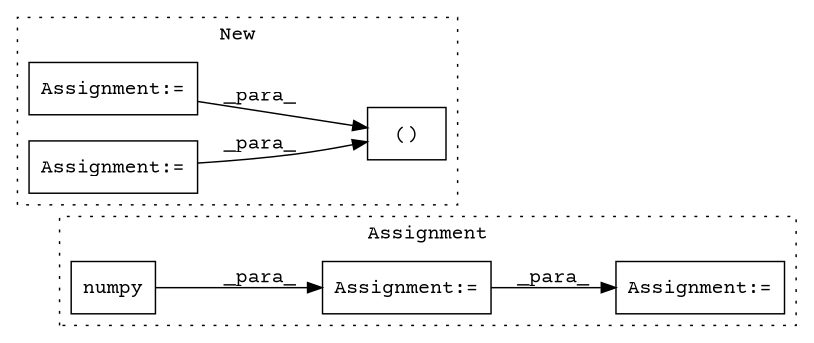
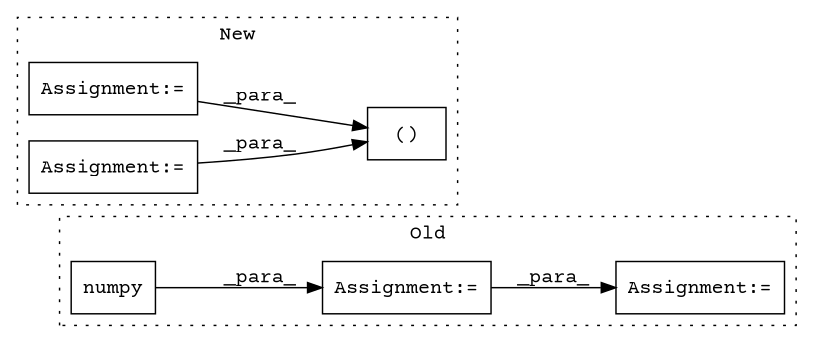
  digraph {
    rankdir=LR
    fontname="Courier Prime"
    node [a=7 l=1 shape=box fontname="Courier Prime"]
    edge [fontname="Courier Prime"]
    n1 [a=32 l=7 label=numpy s=2123]
    n2 [label="Assignment:=" s=2185]
    n3 [label="Assignment:=" s=2120]
    n4 [a=106 l=43 label="()" s=1201]
    n5 [label="Assignment:=" s=1093]
    n6 [label="Assignment:=" s=936]
    subgraph cluster_1 {
-     label=Assignment
+     label=Old
      style=dotted
      n1
      n2
      n3
    }
    subgraph cluster_2 {
      label=New
      style=dotted
      n4
      n5
      n6
    }
    n1 -> n3 [label=_para_]
    n3 -> n2 [label=_para_]
    n5 -> n4 [label=_para_]
    n6 -> n4 [label=_para_]
  }
